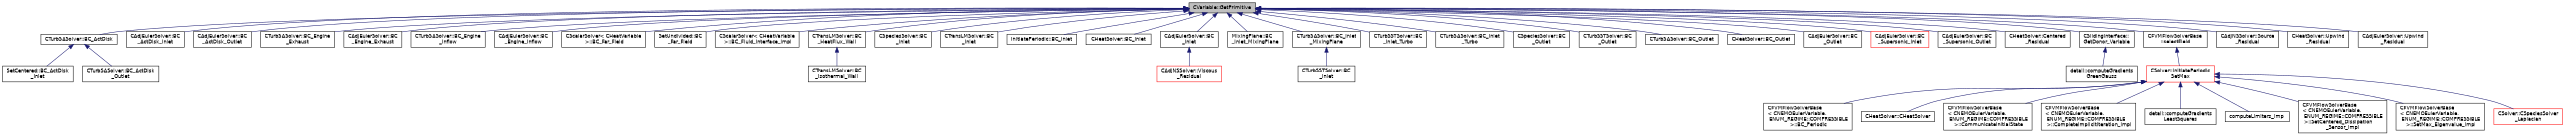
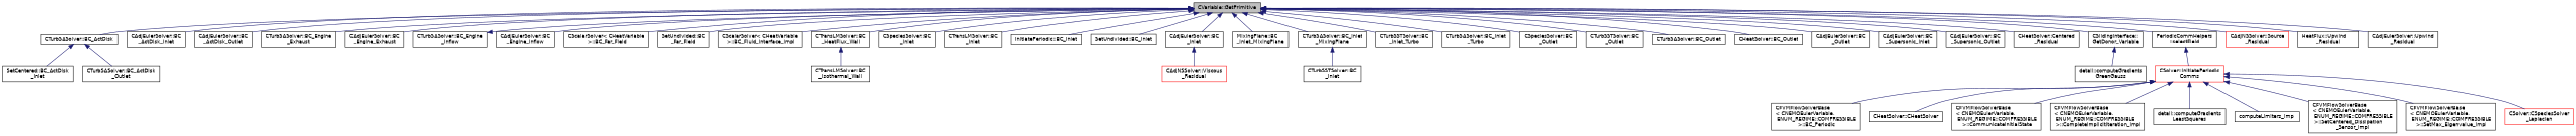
  digraph {
    rankdir=TB
    node [color=black fillcolor=white fontname=Helvetica fontsize=10 shape=record style=filled]
    edge [color=midnightblue dir=back fontname=Helvetica fontsize=10 labelfontname=Helvetica labelfontsize=10 style=solid]
    n1 [fillcolor=grey75 fontcolor=black height=0.2 label="CVariable::GetPrimitive" width=0.4]
    n2 [height=0.2 label="CTurbSASolver::BC_ActDisk" width=0.4]
    n3 [height=0.2 label="CAdjEulerSolver::BC\l_ActDisk_Inlet" width=0.4]
    n4 [height=0.2 label="CAdjEulerSolver::BC\l_ActDisk_Outlet" width=0.4]
    n5 [height=0.2 label="CTurbSASolver::BC_Engine\l_Exhaust" width=0.4]
    n6 [height=0.2 label="CAdjEulerSolver::BC\l_Engine_Exhaust" width=0.4]
    n7 [height=0.2 label="CTurbSASolver::BC_Engine\l_Inflow" width=0.4]
    n8 [height=0.2 label="CAdjEulerSolver::BC\l_Engine_Inflow" width=0.4]
    n9 [height=0.2 label="CScalarSolver\< CHeatVariable\l \>::BC_Far_Field" width=0.4]
    n10 [height=0.2 label="SetUndivided::BC\l_Far_Field" width=0.4]
    n11 [height=0.2 label="CScalarSolver\< CHeatVariable\l \>::BC_Fluid_Interface_impl" width=0.4]
    n12 [height=0.2 label="CTransLMSolver::BC\l_HeatFlux_Wall" width=0.4]
    n13 [height=0.2 label="CSpeciesSolver::BC\l_Inlet" width=0.4]
    n14 [height=0.2 label="CTransLMSolver::BC\l_Inlet" width=0.4]
    n15 [height=0.2 label="InitiatePeriodic::BC_Inlet" width=0.4]
-   n16 [height=0.2 label="CHeatSolver::BC_Inlet" width=0.4]
+   n16 [height=0.2 label="SetUndivided::BC_Inlet" width=0.4]
    n17 [height=0.2 label="CAdjEulerSolver::BC\l_Inlet" width=0.4]
    n18 [height=0.2 label="MixingPlane::BC\l_Inlet_MixingPlane" width=0.4]
    n19 [height=0.2 label="CTurbSASolver::BC_Inlet\l_MixingPlane" width=0.4]
    n20 [height=0.2 label="CTurbSSTSolver::BC\l_Inlet_Turbo" width=0.4]
    n21 [height=0.2 label="CTurbSASolver::BC_Inlet\l_Turbo" width=0.4]
    n22 [height=0.2 label="CSpeciesSolver::BC\l_Outlet" width=0.4]
    n23 [height=0.2 label="CTurbSSTSolver::BC\l_Outlet" width=0.4]
    n24 [height=0.2 label="CTurbSASolver::BC_Outlet" width=0.4]
    n25 [height=0.2 label="CHeatSolver::BC_Outlet" width=0.4]
    n26 [height=0.2 label="CAdjEulerSolver::BC\l_Outlet" width=0.4]
-   n27 [color=red height=0.2 label="CAdjEulerSolver::BC\l_Supersonic_Inlet" width=0.4]
+   n27 [height=0.2 label="CAdjEulerSolver::BC\l_Supersonic_Inlet" width=0.4]
    n28 [height=0.2 label="CAdjEulerSolver::BC\l_Supersonic_Outlet" width=0.4]
    n29 [height=0.2 label="CHeatSolver::Centered\l_Residual" width=0.4]
    n30 [height=0.2 label="CSlidingInterface::\lGetDonor_Variable" width=0.4]
-   n31 [height=0.2 label="CFVMFlowSolverBase\l::selectField" width=0.4]
-   n32 [height=0.2 label="CAdjNSSolver::Source\l_Residual" width=0.4]
-   n33 [height=0.2 label="CHeatSolver::Upwind\l_Residual" width=0.4]
+   n31 [height=0.2 label="PeriodicCommHelpers\l::selectField" width=0.4]
+   n32 [color=red height=0.2 label="CAdjNSSolver::Source\l_Residual" width=0.4]
+   n33 [height=0.2 label="HeatFlux::Upwind\l_Residual" width=0.4]
    n34 [height=0.2 label="CAdjEulerSolver::Upwind\l_Residual" width=0.4]
    n35 [height=0.2 label="SetCentered::BC_ActDisk\l_Inlet" width=0.4]
    n36 [height=0.2 label="CTurbSASolver::BC_ActDisk\l_Outlet" width=0.4]
    n37 [height=0.2 label="CTransLMSolver::BC\l_Isothermal_Wall" width=0.4]
    n38 [height=0.2 label="CTurbSSTSolver::BC\l_Inlet" width=0.4]
    n39 [color=red height=0.2 label="CAdjNSSolver::Viscous\l_Residual" width=0.4]
    n40 [height=0.2 label="detail::computeGradients\lGreenGauss" width=0.4]
-   n41 [color=red height=0.2 label="CSolver::InitiatePeriodic\lSetMax" width=0.4]
+   n41 [color=red height=0.2 label="CSolver::InitiatePeriodic\lComms" width=0.4]
    n42 [height=0.2 label="CFVMFlowSolverBase\l\< CNEMOEulerVariable,\l ENUM_REGIME::COMPRESSIBLE\l \>::BC_Periodic" width=0.4]
    n43 [height=0.2 label="CHeatSolver::CHeatSolver" width=0.4]
    n44 [height=0.2 label="CFVMFlowSolverBase\l\< CNEMOEulerVariable,\l ENUM_REGIME::COMPRESSIBLE\l \>::CommunicateInitialState" width=0.4]
    n45 [height=0.2 label="CFVMFlowSolverBase\l\< CNEMOEulerVariable,\l ENUM_REGIME::COMPRESSIBLE\l \>::CompleteImplicitIteration_impl" width=0.4]
    n46 [height=0.2 label="detail::computeGradients\lLeastSquares" width=0.4]
    n47 [height=0.2 label=computeLimiters_impl width=0.4]
    n48 [height=0.2 label="CFVMFlowSolverBase\l\< CNEMOEulerVariable,\l ENUM_REGIME::COMPRESSIBLE\l \>::SetCentered_Dissipation\l_Sensor_impl" width=0.4]
    n49 [height=0.2 label="CFVMFlowSolverBase\l\< CNEMOEulerVariable,\l ENUM_REGIME::COMPRESSIBLE\l \>::SetMax_Eigenvalue_impl" width=0.4]
    n50 [color=red height=0.2 label="CSolver::CSpeciesSolver\l_Laplacian" width=0.4]
    n1 -> n2
    n1 -> n3
    n1 -> n4
    n1 -> n5
    n1 -> n6
-   n1 -> n7
+   n7 -> n1
    n1 -> n8
    n1 -> n9
    n1 -> n10
    n1 -> n11
    n1 -> n12
    n1 -> n13
    n1 -> n14
    n1 -> n15
    n1 -> n16
    n1 -> n17
    n1 -> n18
    n1 -> n19
    n1 -> n20
    n1 -> n21
    n1 -> n22
    n1 -> n23
    n1 -> n24
    n1 -> n25
    n1 -> n26
    n1 -> n27
    n1 -> n28
    n1 -> n29
    n1 -> n30
    n1 -> n31
    n1 -> n32
    n1 -> n33
    n1 -> n34
    n2 -> n35
    n2 -> n36
    n12 -> n37
    n17 -> n39
    n19 -> n38
    n30 -> n40
    n31 -> n41
    n41 -> n42
    n41 -> n43
    n41 -> n44
    n41 -> n45
    n41 -> n46
    n41 -> n47
    n41 -> n48
    n41 -> n49
    n41 -> n50
  }
